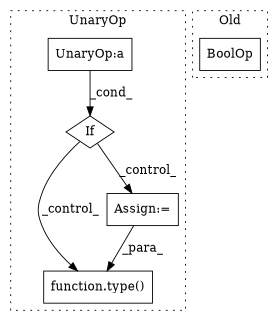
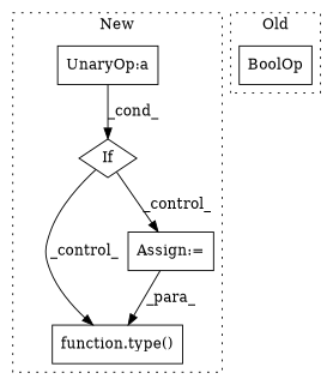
  digraph {
    node [l=3 shape=box]
    n1 [a=75 l="5,1" label="function.type()" s="1790,1820"]
    n2 [a=68 label="Assign:=" s=1842]
    n3 [a=96 label=If s=1605 shape=diamond]
    n4 [a=61 l=15 label="UnaryOp:a" s=1608]
    n5 [a=72 l=65 label=BoolOp s=1765]
    subgraph cluster_1 {
-     label=UnaryOp
+     label=New
      style=dotted
      n1
      n2
      n3
      n4
    }
    subgraph cluster_2 {
      label=Old
      style=dotted
      n5
    }
    n2 -> n1 [label=_para_]
    n3 -> n1 [label=_control_]
    n3 -> n2 [label=_control_]
    n4 -> n3 [label=_cond_]
  }
